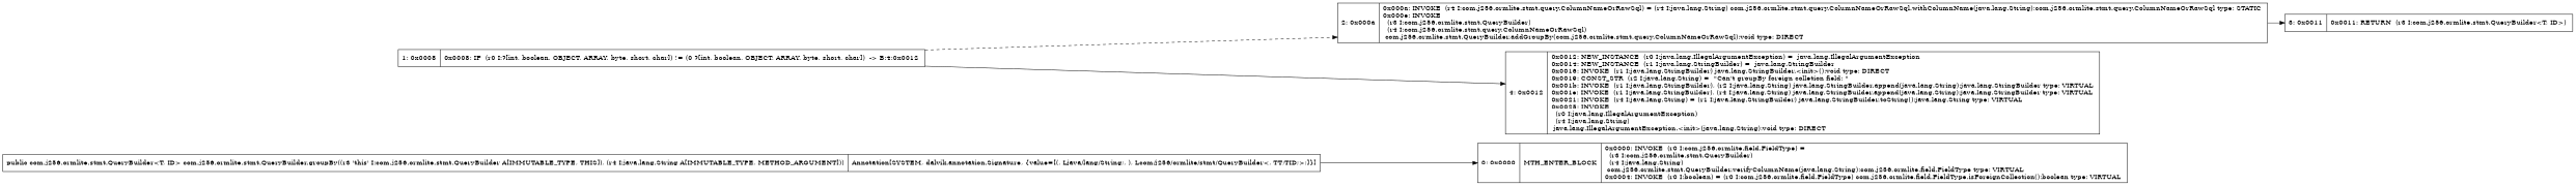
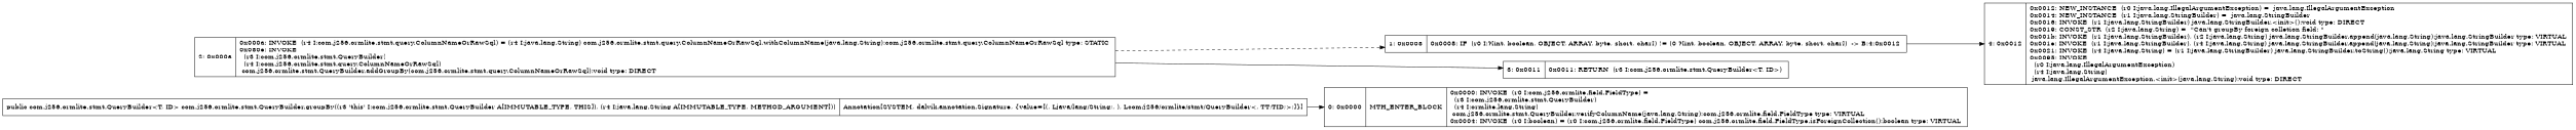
  digraph {
    rankdir=LR
    node [shape=record]
-   n1 [label="{0\:\ 0x0000|MTH_ENTER_BLOCK\l|0x0000: INVOKE  (r0 I:com.j256.ormlite.field.FieldType) = \l  (r3 I:com.j256.ormlite.stmt.QueryBuilder)\l  (r4 I:java.lang.String)\l com.j256.ormlite.stmt.QueryBuilder.verifyColumnName(java.lang.String):com.j256.ormlite.field.FieldType type: VIRTUAL \l0x0004: INVOKE  (r0 I:boolean) = (r0 I:com.j256.ormlite.field.FieldType) com.j256.ormlite.field.FieldType.isForeignCollection():boolean type: VIRTUAL \l}"]
+   n1 [label="{0\:\ 0x0000|MTH_ENTER_BLOCK\l|0x0000: INVOKE  (r0 I:com.j256.ormlite.field.FieldType) = \l  (r3 I:com.j256.ormlite.stmt.QueryBuilder)\l  (r4 I:ormlite.lang.String)\l com.j256.ormlite.stmt.QueryBuilder.verifyColumnName(java.lang.String):com.j256.ormlite.field.FieldType type: VIRTUAL \l0x0004: INVOKE  (r0 I:boolean) = (r0 I:com.j256.ormlite.field.FieldType) com.j256.ormlite.field.FieldType.isForeignCollection():boolean type: VIRTUAL \l}"]
    n2 [label="{1\:\ 0x0008|0x0008: IF  (r0 I:?[int, boolean, OBJECT, ARRAY, byte, short, char]) != (0 ?[int, boolean, OBJECT, ARRAY, byte, short, char])  \-\> B:4:0x0012 \l}"]
-   n3 [label="{2\:\ 0x000a|0x000a: INVOKE  (r4 I:com.j256.ormlite.stmt.query.ColumnNameOrRawSql) = (r4 I:java.lang.String) com.j256.ormlite.stmt.query.ColumnNameOrRawSql.withColumnName(java.lang.String):com.j256.ormlite.stmt.query.ColumnNameOrRawSql type: STATIC \l0x000e: INVOKE  \l  (r3 I:com.j256.ormlite.stmt.QueryBuilder)\l  (r4 I:com.j256.ormlite.stmt.query.ColumnNameOrRawSql)\l com.j256.ormlite.stmt.QueryBuilder.addGroupBy(com.j256.ormlite.stmt.query.ColumnNameOrRawSql):void type: DIRECT \l}"]
-   n4 [label="{4\:\ 0x0012|0x0012: NEW_INSTANCE  (r0 I:java.lang.IllegalArgumentException) =  java.lang.IllegalArgumentException \l0x0014: NEW_INSTANCE  (r1 I:java.lang.StringBuilder) =  java.lang.StringBuilder \l0x0016: INVOKE  (r1 I:java.lang.StringBuilder) java.lang.StringBuilder.\<init\>():void type: DIRECT \l0x0019: CONST_STR  (r2 I:java.lang.String) =  \"Can't groupBy foreign colletion field: \" \l0x001b: INVOKE  (r1 I:java.lang.StringBuilder), (r2 I:java.lang.String) java.lang.StringBuilder.append(java.lang.String):java.lang.StringBuilder type: VIRTUAL \l0x001e: INVOKE  (r1 I:java.lang.StringBuilder), (r4 I:java.lang.String) java.lang.StringBuilder.append(java.lang.String):java.lang.StringBuilder type: VIRTUAL \l0x0021: INVOKE  (r4 I:java.lang.String) = (r1 I:java.lang.StringBuilder) java.lang.StringBuilder.toString():java.lang.String type: VIRTUAL \l0x0025: INVOKE  \l  (r0 I:java.lang.IllegalArgumentException)\l  (r4 I:java.lang.String)\l java.lang.IllegalArgumentException.\<init\>(java.lang.String):void type: DIRECT \l}"]
+   n3 [label="{2\:\ 0x000a|0x000a: INVOKE  (r4 I:com.j256.ormlite.stmt.query.ColumnNameOrRawSql) = (r4 I:java.lang.String) com.j256.ormlite.stmt.query.ColumnNameOrRawSql.withColumnName(java.lang.String):com.j256.ormlite.stmt.query.ColumnNameOrRawSql type: STATIC \l0x080e: INVOKE  \l  (r3 I:com.j256.ormlite.stmt.QueryBuilder)\l  (r4 I:com.j256.ormlite.stmt.query.ColumnNameOrRawSql)\l com.j256.ormlite.stmt.QueryBuilder.addGroupBy(com.j256.ormlite.stmt.query.ColumnNameOrRawSql):void type: DIRECT \l}"]
+   n4 [label="{4\:\ 0x0012|0x0012: NEW_INSTANCE  (r0 I:java.lang.IllegalArgumentException) =  java.lang.IllegalArgumentException \l0x0014: NEW_INSTANCE  (r1 I:java.lang.StringBuilder) =  java.lang.StringBuilder \l0x0016: INVOKE  (r1 I:java.lang.StringBuilder) java.lang.StringBuilder.\<init\>():void type: DIRECT \l0x0019: CONST_STR  (r2 I:java.lang.String) =  \"Can't groupBy foreign colletion field: \" \l0x001b: INVOKE  (r1 I:java.lang.StringBuilder), (r2 I:java.lang.String) java.lang.StringBuilder.append(java.lang.String):java.lang.StringBuilder type: VIRTUAL \l0x001e: INVOKE  (r1 I:java.lang.StringBuilder), (r4 I:java.lang.String) java.lang.StringBuilder.append(java.lang.String):java.lang.StringBuilder type: VIRTUAL \l0x0021: INVOKE  (r4 I:java.lang.String) = (r1 I:java.lang.StringBuilder) java.lang.StringBuilder.toString():java.lang.String type: VIRTUAL \l0x0095: INVOKE  \l  (r0 I:java.lang.IllegalArgumentException)\l  (r4 I:java.lang.String)\l java.lang.IllegalArgumentException.\<init\>(java.lang.String):void type: DIRECT \l}"]
    n5 [label="{3\:\ 0x0011|0x0011: RETURN  (r3 I:com.j256.ormlite.stmt.QueryBuilder\<T, ID\>) \l}"]
    n6 [label="{public com.j256.ormlite.stmt.QueryBuilder\<T, ID\> com.j256.ormlite.stmt.QueryBuilder.groupBy((r3 'this' I:com.j256.ormlite.stmt.QueryBuilder A[IMMUTABLE_TYPE, THIS]), (r4 I:java.lang.String A[IMMUTABLE_TYPE, METHOD_ARGUMENT]))  | Annotation[SYSTEM, dalvik.annotation.Signature, \{value=[(, Ljava\/lang\/String;, ), Lcom\/j256\/ormlite\/stmt\/QueryBuilder\<, TT;TID;\>;]\}]\l}"]
-   n2 -> n3 [style=dashed]
+   n3 -> n2 [style=dashed]
    n2 -> n4
    n3 -> n5
    n6 -> n1
  }
